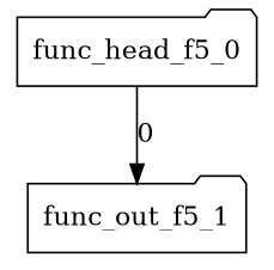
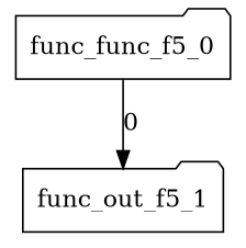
  digraph {
    node [shape=folder]
    n1 [label=func_out_f5_1]
-   n2 [label=func_head_f5_0]
+   n2 [label=func_func_f5_0]
    n2 -> n1 [label=0 color=black]
  }
